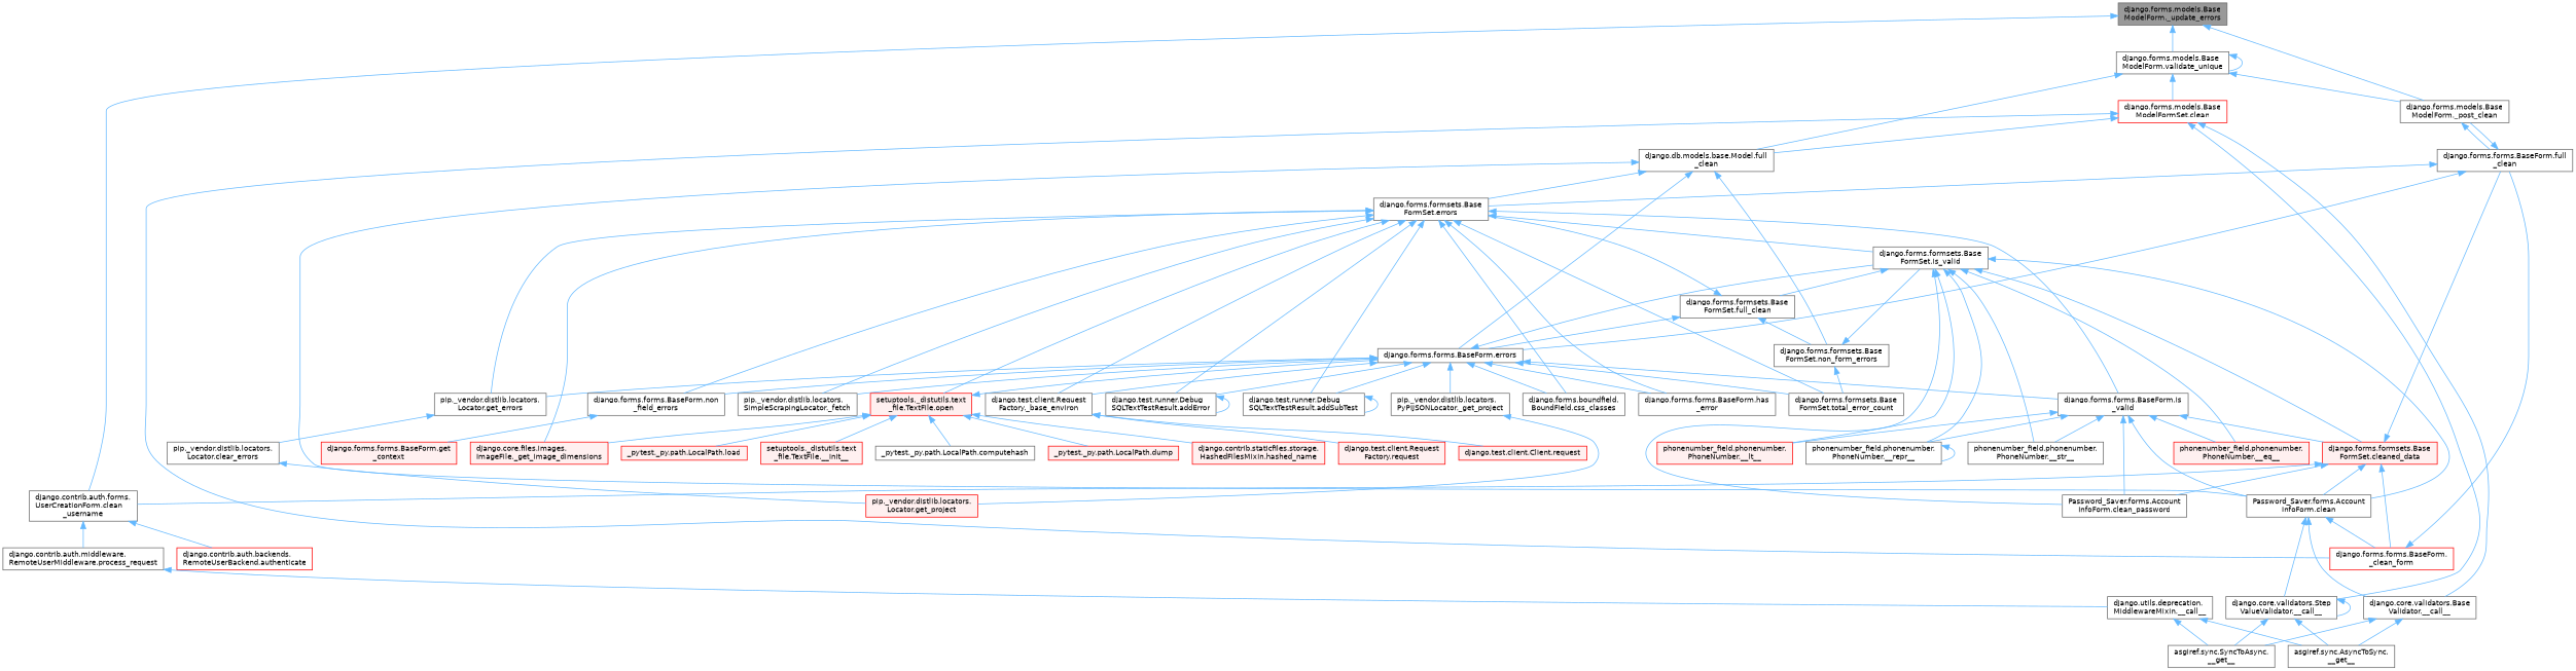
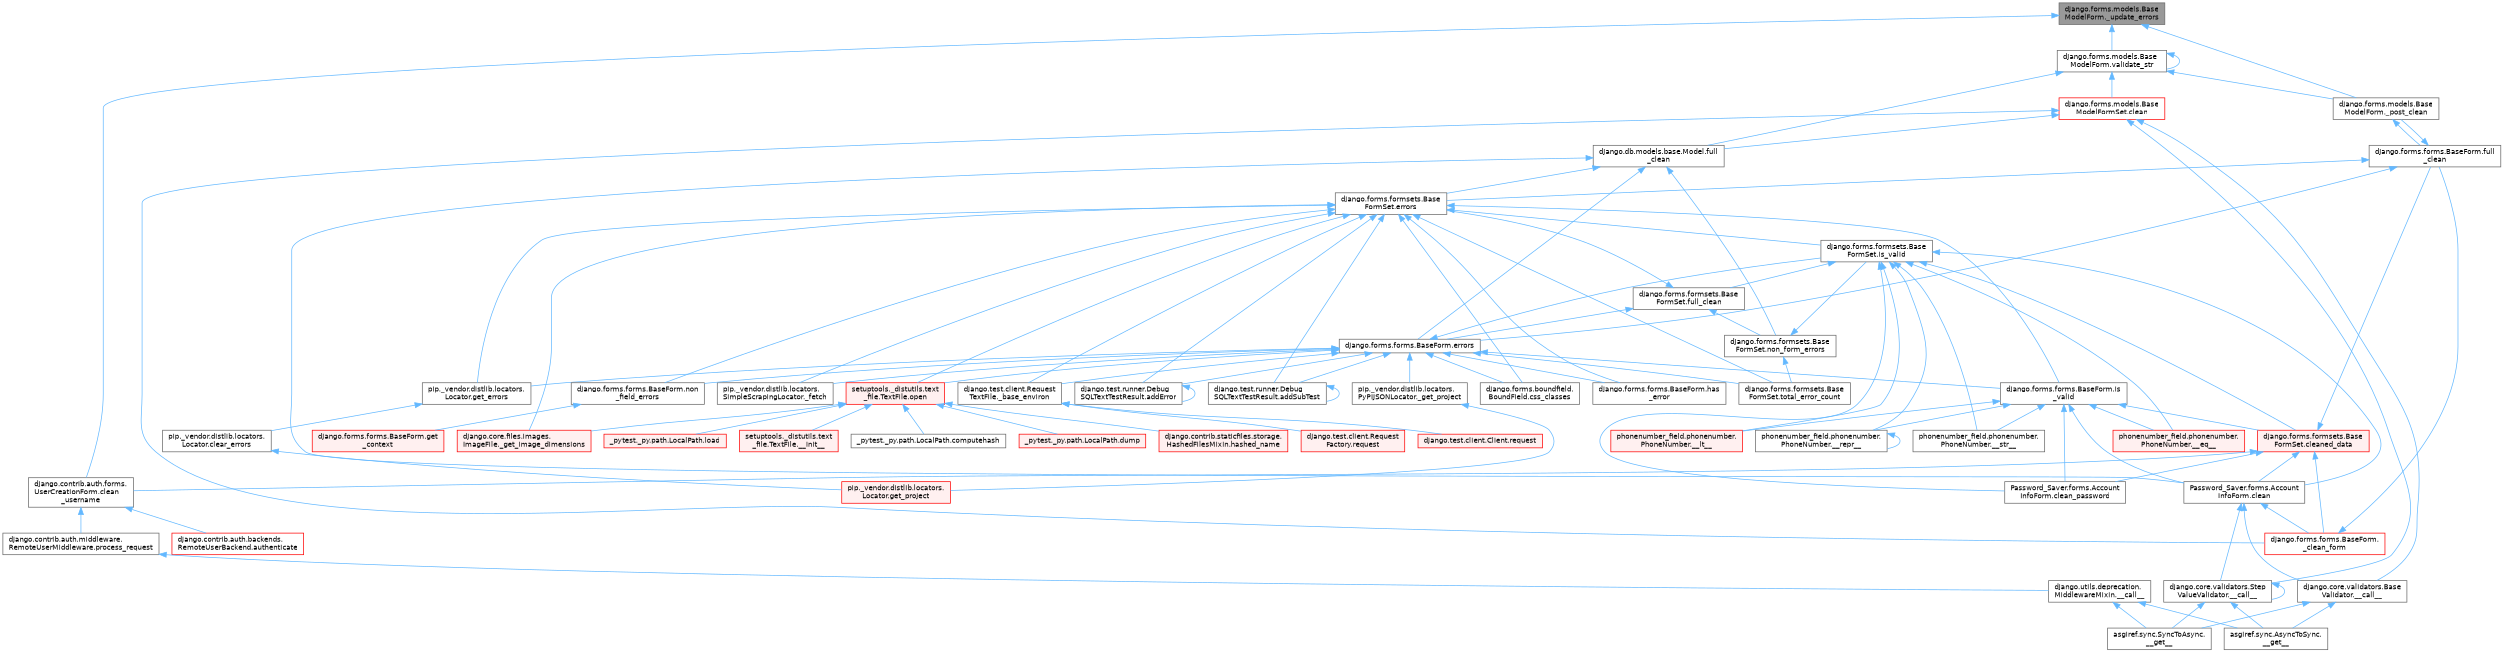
  digraph {
    rankdir=TB
    node [color=grey40 fillcolor=white fontname=Helvetica fontsize=10 shape=box style=filled]
    edge [color=steelblue1 dir=back fontname=Helvetica fontsize=10 labelfontname=Helvetica labelfontsize=10 style=solid]
    n1 [color=gray40 fillcolor=grey60 fontcolor=black height=0.2 label="django.forms.models.Base\lModelForm._update_errors" width=0.4]
    n2 [height=0.2 label="django.forms.models.Base\lModelForm._post_clean" width=0.4]
    n3 [height=0.2 label="django.contrib.auth.forms.\lUserCreationForm.clean\l_username" width=0.4]
-   n4 [height=0.2 label="django.forms.models.Base\lModelForm.validate_unique" width=0.4]
+   n4 [height=0.2 label="django.forms.models.Base\lModelForm.validate_str" width=0.4]
    n5 [height=0.2 label="django.forms.forms.BaseForm.full\l_clean" width=0.4]
    n6 [color=red height=0.2 label="django.contrib.auth.backends.\lRemoteUserBackend.authenticate" width=0.4]
    n7 [height=0.2 label="django.contrib.auth.middleware.\lRemoteUserMiddleware.process_request" width=0.4]
    n8 [height=0.2 label="django.db.models.base.Model.full\l_clean" width=0.4]
    n9 [color=red height=0.2 label="django.forms.models.Base\lModelFormSet.clean" width=0.4]
    n10 [height=0.2 label="django.forms.forms.BaseForm.errors" width=0.4]
    n11 [height=0.2 label="django.forms.formsets.Base\lFormSet.errors" width=0.4]
-   n12 [height=0.2 label="django.test.client.Request\lFactory._base_environ" width=0.4]
+   n12 [height=0.2 label="django.test.client.Request\lTextFile._base_environ" width=0.4]
    n13 [height=0.2 label="pip._vendor.distlib.locators.\lSimpleScrapingLocator._fetch" width=0.4]
    n14 [height=0.2 label="pip._vendor.distlib.locators.\lPyPIJSONLocator._get_project" width=0.4]
    n15 [height=0.2 label="django.test.runner.Debug\lSQLTextTestResult.addError" width=0.4]
    n16 [height=0.2 label="django.test.runner.Debug\lSQLTextTestResult.addSubTest" width=0.4]
    n17 [height=0.2 label="django.forms.boundfield.\lBoundField.css_classes" width=0.4]
    n18 [height=0.2 label="pip._vendor.distlib.locators.\lLocator.get_errors" width=0.4]
    n19 [height=0.2 label="django.forms.forms.BaseForm.has\l_error" width=0.4]
    n20 [height=0.2 label="django.forms.forms.BaseForm.is\l_valid" width=0.4]
    n21 [height=0.2 label="django.forms.formsets.Base\lFormSet.is_valid" width=0.4]
    n22 [height=0.2 label="django.forms.formsets.Base\lFormSet.total_error_count" width=0.4]
    n23 [height=0.2 label="django.forms.forms.BaseForm.non\l_field_errors" width=0.4]
    n24 [color=red fillcolor="#FFF0F0" height=0.2 label="setuptools._distutils.text\l_file.TextFile.open" width=0.4]
    n25 [color=red fillcolor="#FFF0F0" height=0.2 label="django.core.files.images.\lImageFile._get_image_dimensions" width=0.4]
    n26 [height=0.2 label="django.forms.formsets.Base\lFormSet.non_form_errors" width=0.4]
    n27 [color=red fillcolor="#FFF0F0" height=0.2 label="django.test.client.Client.request" width=0.4]
    n28 [color=red fillcolor="#FFF0F0" height=0.2 label="django.test.client.Request\lFactory.request" width=0.4]
    n29 [color=red fillcolor="#FFF0F0" height=0.2 label="pip._vendor.distlib.locators.\lLocator.get_project" width=0.4]
    n30 [height=0.2 label="pip._vendor.distlib.locators.\lLocator.clear_errors" width=0.4]
    n31 [color=red fillcolor="#FFF0F0" height=0.2 label="phonenumber_field.phonenumber.\lPhoneNumber.__eq__" width=0.4]
    n32 [color=red fillcolor="#FFF0F0" height=0.2 label="phonenumber_field.phonenumber.\lPhoneNumber.__lt__" width=0.4]
    n33 [height=0.2 label="phonenumber_field.phonenumber.\lPhoneNumber.__repr__" width=0.4]
    n34 [height=0.2 label="phonenumber_field.phonenumber.\lPhoneNumber.__str__" width=0.4]
    n35 [height=0.2 label="Password_Saver.forms.Account\lInfoForm.clean" width=0.4]
    n36 [height=0.2 label="Password_Saver.forms.Account\lInfoForm.clean_password" width=0.4]
    n37 [color=red fillcolor="#FFF0F0" height=0.2 label="django.forms.formsets.Base\lFormSet.cleaned_data" width=0.4]
    n38 [height=0.2 label="django.forms.formsets.Base\lFormSet.full_clean" width=0.4]
    n39 [color=red fillcolor="#FFF0F0" height=0.2 label="django.forms.forms.BaseForm.get\l_context" width=0.4]
    n40 [color=red fillcolor="#FFF0F0" height=0.2 label="setuptools._distutils.text\l_file.TextFile.__init__" width=0.4]
    n41 [height=0.2 label="_pytest._py.path.LocalPath.computehash" width=0.4]
    n42 [color=red fillcolor="#FFF0F0" height=0.2 label="_pytest._py.path.LocalPath.dump" width=0.4]
    n43 [color=red fillcolor="#FFF0F0" height=0.2 label="django.contrib.staticfiles.storage.\lHashedFilesMixin.hashed_name" width=0.4]
    n44 [color=red fillcolor="#FFF0F0" height=0.2 label="_pytest._py.path.LocalPath.load" width=0.4]
    n45 [height=0.2 label="django.core.validators.Base\lValidator.__call__" width=0.4]
    n46 [height=0.2 label="django.core.validators.Step\lValueValidator.__call__" width=0.4]
    n47 [color=red height=0.2 label="django.forms.forms.BaseForm.\l_clean_form" width=0.4]
    n48 [height=0.2 label="asgiref.sync.AsyncToSync.\l__get__" width=0.4]
    n49 [height=0.2 label="asgiref.sync.SyncToAsync.\l__get__" width=0.4]
    n50 [height=0.2 label="django.utils.deprecation.\lMiddlewareMixin.__call__" width=0.4]
    n1 -> n2
    n1 -> n3
    n1 -> n4
    n2 -> n5
    n3 -> n6
    n3 -> n7
    n4 -> n2
    n4 -> n4
    n4 -> n8
    n4 -> n9
    n5 -> n2
    n5 -> n10
    n5 -> n11
    n7 -> n50
    n8 -> n10
    n8 -> n11
    n8 -> n26
    n8 -> n35
    n9 -> n8
    n9 -> n45
    n9 -> n46
    n9 -> n47
    n10 -> n12
    n10 -> n13
    n10 -> n14
    n10 -> n15
    n10 -> n16
    n10 -> n17
    n10 -> n18
    n10 -> n19
    n10 -> n20
    n10 -> n21
    n10 -> n22
    n10 -> n23
-   n24 -> n10
+   n10 -> n24
    n11 -> n12
    n11 -> n13
    n11 -> n15
    n11 -> n16
    n11 -> n17
    n11 -> n18
    n11 -> n19
    n11 -> n20
    n11 -> n21
    n11 -> n22
    n11 -> n23
    n11 -> n24
    n11 -> n25
    n12 -> n27
    n12 -> n28
    n14 -> n29
    n15 -> n15
    n16 -> n16
    n18 -> n30
    n20 -> n31
    n20 -> n32
    n20 -> n33
    n20 -> n34
    n20 -> n35
    n20 -> n36
    n20 -> n37
    n21 -> n31
    n21 -> n32
    n21 -> n33
    n21 -> n34
    n21 -> n35
    n21 -> n36
    n21 -> n37
    n21 -> n38
    n23 -> n39
    n24 -> n25
    n24 -> n40
    n24 -> n41
    n24 -> n42
    n24 -> n43
    n24 -> n44
    n26 -> n21
    n26 -> n22
    n30 -> n29
    n33 -> n33
    n35 -> n45
    n35 -> n46
    n35 -> n47
    n37 -> n3
    n37 -> n5
    n37 -> n35
    n37 -> n36
    n37 -> n47
    n38 -> n10
    n38 -> n11
    n38 -> n26
    n45 -> n48
    n45 -> n49
    n46 -> n46
    n46 -> n48
    n46 -> n49
    n47 -> n5
    n50 -> n48
    n50 -> n49
  }
